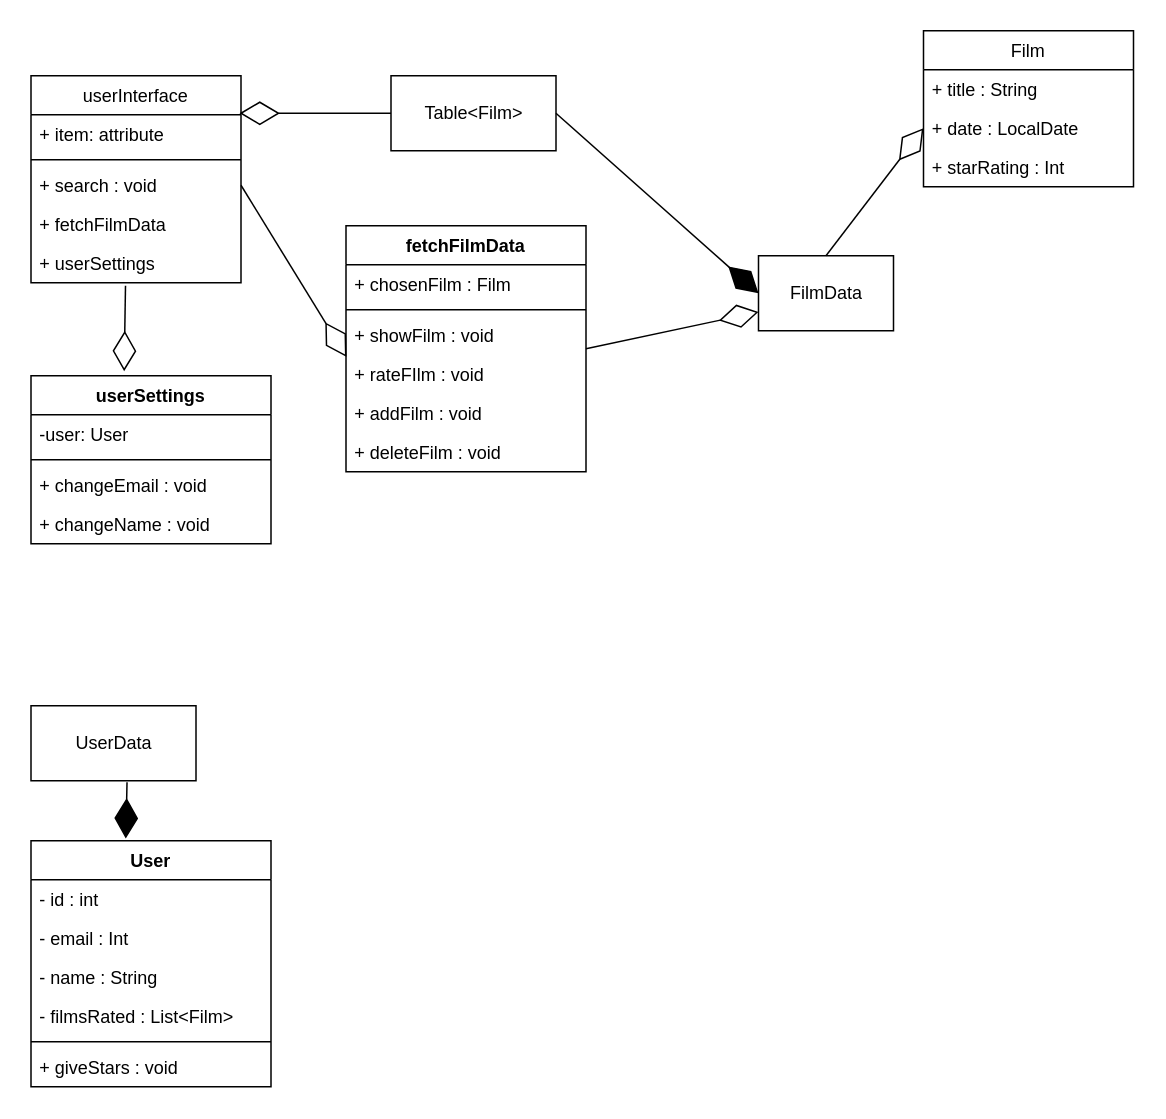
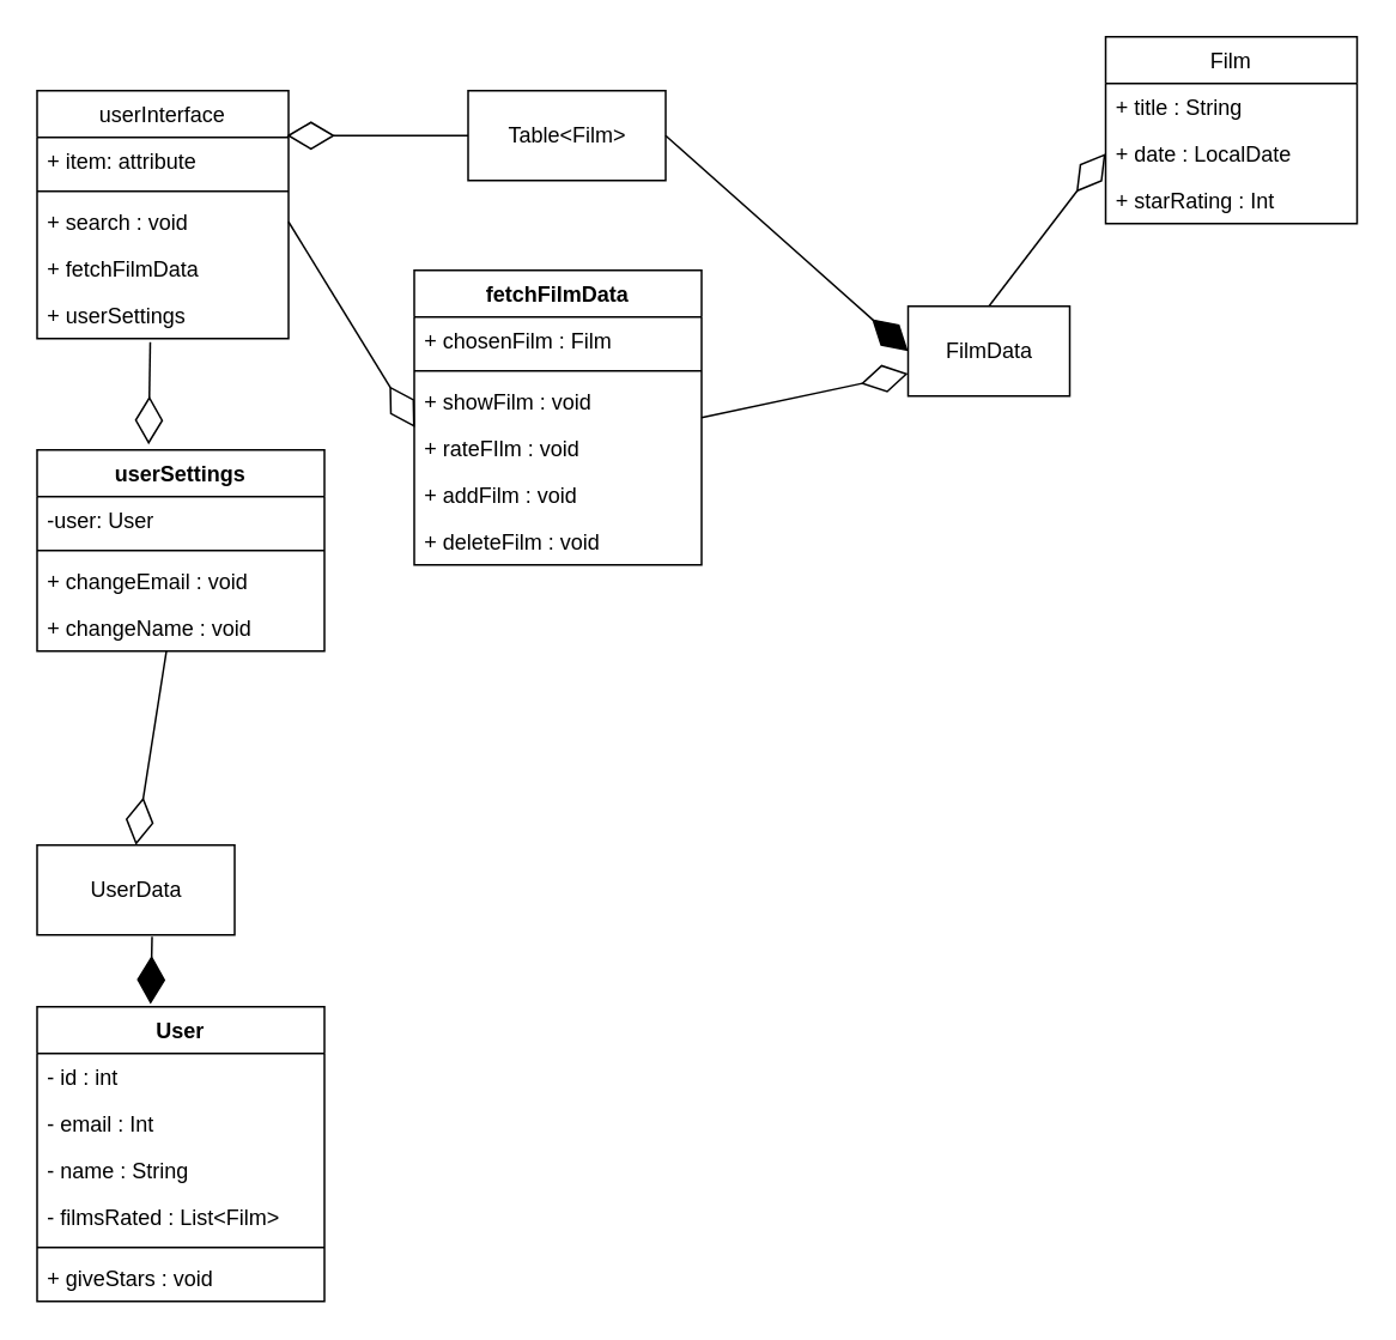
  <mxCell id="0" />
  <mxCell id="1" parent="0" />
  <mxCell id="2" value="Film" style="swimlane;fontStyle=0;childLayout=stackLayout;horizontal=1;startSize=26;fillColor=none;horizontalStack=0;resizeParent=1;resizeParentMax=0;resizeLast=0;collapsible=1;marginBottom=0;" parent="1" vertex="1"><mxGeometry x="615" y="20" width="140" height="104" as="geometry"><mxRectangle x="600" y="-1040" width="60" height="26" as="alternateBounds" /></mxGeometry></mxCell>
  <mxCell id="3" value="+ title : String" style="text;strokeColor=none;fillColor=none;align=left;verticalAlign=top;spacingLeft=4;spacingRight=4;overflow=hidden;rotatable=0;points=[[0,0.5],[1,0.5]];portConstraint=eastwest;" parent="2" vertex="1"><mxGeometry y="26" width="140" height="26" as="geometry" /></mxCell>
  <mxCell id="4" value="+ date : LocalDate" style="text;strokeColor=none;fillColor=none;align=left;verticalAlign=top;spacingLeft=4;spacingRight=4;overflow=hidden;rotatable=0;points=[[0,0.5],[1,0.5]];portConstraint=eastwest;" parent="2" vertex="1"><mxGeometry y="52" width="140" height="26" as="geometry" /></mxCell>
  <mxCell id="5" value="+ starRating : Int" style="text;strokeColor=none;fillColor=none;align=left;verticalAlign=top;spacingLeft=4;spacingRight=4;overflow=hidden;rotatable=0;points=[[0,0.5],[1,0.5]];portConstraint=eastwest;" parent="2" vertex="1"><mxGeometry y="78" width="140" height="26" as="geometry" /></mxCell>
  <mxCell id="6" value="&lt;div&gt;FilmData&lt;/div&gt;" style="html=1;" parent="1" vertex="1"><mxGeometry x="505" y="170" width="90" height="50" as="geometry" /></mxCell>
  <mxCell id="7" value="UserData" style="html=1;" parent="1" vertex="1"><mxGeometry x="20" y="470" width="110" height="50" as="geometry" /></mxCell>
  <mxCell id="8" value="User" style="swimlane;fontStyle=1;align=center;verticalAlign=top;childLayout=stackLayout;horizontal=1;startSize=26;horizontalStack=0;resizeParent=1;resizeParentMax=0;resizeLast=0;collapsible=1;marginBottom=0;" parent="1" vertex="1"><mxGeometry x="20" y="560" width="160" height="164" as="geometry" /></mxCell>
  <mxCell id="9" value="- id : int" style="text;strokeColor=none;fillColor=none;align=left;verticalAlign=top;spacingLeft=4;spacingRight=4;overflow=hidden;rotatable=0;points=[[0,0.5],[1,0.5]];portConstraint=eastwest;" parent="8" vertex="1"><mxGeometry y="26" width="160" height="26" as="geometry" /></mxCell>
  <mxCell id="10" value="- email : Int" style="text;strokeColor=none;fillColor=none;align=left;verticalAlign=top;spacingLeft=4;spacingRight=4;overflow=hidden;rotatable=0;points=[[0,0.5],[1,0.5]];portConstraint=eastwest;" parent="8" vertex="1"><mxGeometry y="52" width="160" height="26" as="geometry" /></mxCell>
  <mxCell id="11" value="- name : String" style="text;strokeColor=none;fillColor=none;align=left;verticalAlign=top;spacingLeft=4;spacingRight=4;overflow=hidden;rotatable=0;points=[[0,0.5],[1,0.5]];portConstraint=eastwest;" parent="8" vertex="1"><mxGeometry y="78" width="160" height="26" as="geometry" /></mxCell>
  <mxCell id="12" value="- filmsRated : List&lt;Film&gt;" style="text;strokeColor=none;fillColor=none;align=left;verticalAlign=top;spacingLeft=4;spacingRight=4;overflow=hidden;rotatable=0;points=[[0,0.5],[1,0.5]];portConstraint=eastwest;" parent="8" vertex="1"><mxGeometry y="104" width="160" height="26" as="geometry" /></mxCell>
  <mxCell id="13" value="" style="line;strokeWidth=1;fillColor=none;align=left;verticalAlign=middle;spacingTop=-1;spacingLeft=3;spacingRight=3;rotatable=0;labelPosition=right;points=[];portConstraint=eastwest;" parent="8" vertex="1"><mxGeometry y="130" width="160" height="8" as="geometry" /></mxCell>
  <mxCell id="14" value="+ giveStars : void" style="text;strokeColor=none;fillColor=none;align=left;verticalAlign=top;spacingLeft=4;spacingRight=4;overflow=hidden;rotatable=0;points=[[0,0.5],[1,0.5]];portConstraint=eastwest;" parent="8" vertex="1"><mxGeometry y="138" width="160" height="26" as="geometry" /></mxCell>
  <mxCell id="15" value="Table&amp;lt;Film&amp;gt;" style="html=1;" parent="1" vertex="1"><mxGeometry x="260" y="50" width="110" height="50" as="geometry" /></mxCell>
  <mxCell id="16" value="fetchFilmData" style="swimlane;fontStyle=1;align=center;verticalAlign=top;childLayout=stackLayout;horizontal=1;startSize=26;horizontalStack=0;resizeParent=1;resizeParentMax=0;resizeLast=0;collapsible=1;marginBottom=0;" parent="1" vertex="1"><mxGeometry x="230" y="150" width="160" height="164" as="geometry" /></mxCell>
  <mxCell id="17" value="+ chosenFilm : Film" style="text;strokeColor=none;fillColor=none;align=left;verticalAlign=top;spacingLeft=4;spacingRight=4;overflow=hidden;rotatable=0;points=[[0,0.5],[1,0.5]];portConstraint=eastwest;" parent="16" vertex="1"><mxGeometry y="26" width="160" height="26" as="geometry" /></mxCell>
  <mxCell id="18" value="" style="line;strokeWidth=1;fillColor=none;align=left;verticalAlign=middle;spacingTop=-1;spacingLeft=3;spacingRight=3;rotatable=0;labelPosition=right;points=[];portConstraint=eastwest;" parent="16" vertex="1"><mxGeometry y="52" width="160" height="8" as="geometry" /></mxCell>
  <mxCell id="19" value="+ showFilm : void" style="text;strokeColor=none;fillColor=none;align=left;verticalAlign=top;spacingLeft=4;spacingRight=4;overflow=hidden;rotatable=0;points=[[0,0.5],[1,0.5]];portConstraint=eastwest;" parent="16" vertex="1"><mxGeometry y="60" width="160" height="26" as="geometry" /></mxCell>
  <mxCell id="20" value="+ rateFIlm : void" style="text;strokeColor=none;fillColor=none;align=left;verticalAlign=top;spacingLeft=4;spacingRight=4;overflow=hidden;rotatable=0;points=[[0,0.5],[1,0.5]];portConstraint=eastwest;" parent="16" vertex="1"><mxGeometry y="86" width="160" height="26" as="geometry" /></mxCell>
  <mxCell id="21" value="+ addFilm : void" style="text;strokeColor=none;fillColor=none;align=left;verticalAlign=top;spacingLeft=4;spacingRight=4;overflow=hidden;rotatable=0;points=[[0,0.5],[1,0.5]];portConstraint=eastwest;" parent="16" vertex="1"><mxGeometry y="112" width="160" height="26" as="geometry" /></mxCell>
  <mxCell id="22" value="+ deleteFilm : void" style="text;strokeColor=none;fillColor=none;align=left;verticalAlign=top;spacingLeft=4;spacingRight=4;overflow=hidden;rotatable=0;points=[[0,0.5],[1,0.5]];portConstraint=eastwest;" parent="16" vertex="1"><mxGeometry y="138" width="160" height="26" as="geometry" /></mxCell>
  <mxCell id="23" value="userSettings" style="swimlane;fontStyle=1;align=center;verticalAlign=top;childLayout=stackLayout;horizontal=1;startSize=26;horizontalStack=0;resizeParent=1;resizeParentMax=0;resizeLast=0;collapsible=1;marginBottom=0;" parent="1" vertex="1"><mxGeometry x="20" y="250" width="160" height="112" as="geometry" /></mxCell>
  <mxCell id="24" value="-user: User" style="text;strokeColor=none;fillColor=none;align=left;verticalAlign=top;spacingLeft=4;spacingRight=4;overflow=hidden;rotatable=0;points=[[0,0.5],[1,0.5]];portConstraint=eastwest;" parent="23" vertex="1"><mxGeometry y="26" width="160" height="26" as="geometry" /></mxCell>
  <mxCell id="25" value="" style="line;strokeWidth=1;fillColor=none;align=left;verticalAlign=middle;spacingTop=-1;spacingLeft=3;spacingRight=3;rotatable=0;labelPosition=right;points=[];portConstraint=eastwest;" parent="23" vertex="1"><mxGeometry y="52" width="160" height="8" as="geometry" /></mxCell>
  <mxCell id="26" value="+ changeEmail : void" style="text;strokeColor=none;fillColor=none;align=left;verticalAlign=top;spacingLeft=4;spacingRight=4;overflow=hidden;rotatable=0;points=[[0,0.5],[1,0.5]];portConstraint=eastwest;" parent="23" vertex="1"><mxGeometry y="60" width="160" height="26" as="geometry" /></mxCell>
  <mxCell id="27" value="+ changeName : void" style="text;strokeColor=none;fillColor=none;align=left;verticalAlign=top;spacingLeft=4;spacingRight=4;overflow=hidden;rotatable=0;points=[[0,0.5],[1,0.5]];portConstraint=eastwest;" parent="23" vertex="1"><mxGeometry y="86" width="160" height="26" as="geometry" /></mxCell>
  <mxCell id="28" value="" style="endArrow=diamondThin;endFill=1;endSize=24;html=1;exitX=1;exitY=0.5;exitDx=0;exitDy=0;entryX=0;entryY=0.5;entryDx=0;entryDy=0;" parent="1" source="15" target="6" edge="1"><mxGeometry width="160" relative="1" as="geometry"><mxPoint x="810" y="410" as="sourcePoint" /><mxPoint x="650" y="330" as="targetPoint" /></mxGeometry></mxCell>
  <mxCell id="29" value="" style="endArrow=diamondThin;endFill=0;endSize=24;html=1;exitX=0;exitY=0.5;exitDx=0;exitDy=0;entryX=0.993;entryY=-0.038;entryDx=0;entryDy=0;entryPerimeter=0;" parent="1" source="15" target="37" edge="1"><mxGeometry width="160" relative="1" as="geometry"><mxPoint x="310" y="320" as="sourcePoint" /><mxPoint x="170" y="100" as="targetPoint" /></mxGeometry></mxCell>
  <mxCell id="30" value="" style="endArrow=diamondThin;endFill=0;endSize=24;html=1;exitX=1;exitY=0.5;exitDx=0;exitDy=0;entryX=0;entryY=0.75;entryDx=0;entryDy=0;" parent="1" source="16" target="6" edge="1"><mxGeometry width="160" relative="1" as="geometry"><mxPoint x="310" y="320" as="sourcePoint" /><mxPoint x="470" y="320" as="targetPoint" /></mxGeometry></mxCell>
  <mxCell id="31" value="" style="endArrow=diamondThin;endFill=0;endSize=24;html=1;exitX=0.5;exitY=0;exitDx=0;exitDy=0;entryX=0;entryY=0.5;entryDx=0;entryDy=0;" parent="1" source="6" target="4" edge="1"><mxGeometry width="160" relative="1" as="geometry"><mxPoint x="330" y="280" as="sourcePoint" /><mxPoint x="580" y="280" as="targetPoint" /></mxGeometry></mxCell>
  <mxCell id="32" value="" style="endArrow=diamondThin;endFill=0;endSize=24;html=1;exitX=1;exitY=0.5;exitDx=0;exitDy=0;entryX=0.002;entryY=1.054;entryDx=0;entryDy=0;entryPerimeter=0;" parent="1" source="39" target="19" edge="1"><mxGeometry width="160" relative="1" as="geometry"><mxPoint x="390" y="197.5" as="sourcePoint" /><mxPoint x="620" y="290" as="targetPoint" /></mxGeometry></mxCell>
+ <mxCell id="33" value="" style="endArrow=diamondThin;endFill=0;endSize=24;html=1;exitX=0.45;exitY=1;exitDx=0;exitDy=0;exitPerimeter=0;entryX=0.5;entryY=0;entryDx=0;entryDy=0;" parent="1" source="27" target="7" edge="1"><mxGeometry width="160" relative="1" as="geometry"><mxPoint x="70" y="330" as="sourcePoint" /><mxPoint x="140" y="611" as="targetPoint" /></mxGeometry></mxCell>
  <mxCell id="34" value="" style="endArrow=diamondThin;endFill=1;endSize=24;html=1;exitX=0.582;exitY=1.02;exitDx=0;exitDy=0;entryX=0.395;entryY=-0.009;entryDx=0;entryDy=0;entryPerimeter=0;exitPerimeter=0;" parent="1" source="7" target="8" edge="1"><mxGeometry width="160" relative="1" as="geometry"><mxPoint x="520" y="300" as="sourcePoint" /><mxPoint x="610" y="320" as="targetPoint" /></mxGeometry></mxCell>
  <mxCell id="35" value="" style="endArrow=diamondThin;endFill=0;endSize=24;html=1;exitX=0.45;exitY=1.077;exitDx=0;exitDy=0;entryX=0.388;entryY=-0.027;entryDx=0;entryDy=0;exitPerimeter=0;entryPerimeter=0;" parent="1" source="41" target="23" edge="1"><mxGeometry width="160" relative="1" as="geometry"><mxPoint x="335" y="210" as="sourcePoint" /><mxPoint x="480" y="230" as="targetPoint" /></mxGeometry></mxCell>
  <mxCell id="36" value="userInterface" style="swimlane;fontStyle=0;childLayout=stackLayout;horizontal=1;startSize=26;fillColor=none;horizontalStack=0;resizeParent=1;resizeParentMax=0;resizeLast=0;collapsible=1;marginBottom=0;" parent="1" vertex="1"><mxGeometry x="20" y="50" width="140" height="138" as="geometry" /></mxCell>
  <mxCell id="37" value="+ item: attribute" style="text;strokeColor=none;fillColor=none;align=left;verticalAlign=top;spacingLeft=4;spacingRight=4;overflow=hidden;rotatable=0;points=[[0,0.5],[1,0.5]];portConstraint=eastwest;" parent="36" vertex="1"><mxGeometry y="26" width="140" height="26" as="geometry" /></mxCell>
  <mxCell id="38" value="" style="line;strokeWidth=1;fillColor=none;align=left;verticalAlign=middle;spacingTop=-1;spacingLeft=3;spacingRight=3;rotatable=0;labelPosition=right;points=[];portConstraint=eastwest;" parent="36" vertex="1"><mxGeometry y="52" width="140" height="8" as="geometry" /></mxCell>
  <mxCell id="39" value="+ search : void" style="text;strokeColor=none;fillColor=none;align=left;verticalAlign=top;spacingLeft=4;spacingRight=4;overflow=hidden;rotatable=0;points=[[0,0.5],[1,0.5]];portConstraint=eastwest;" parent="36" vertex="1"><mxGeometry y="60" width="140" height="26" as="geometry" /></mxCell>
  <mxCell id="40" value="+ fetchFilmData" style="text;strokeColor=none;fillColor=none;align=left;verticalAlign=top;spacingLeft=4;spacingRight=4;overflow=hidden;rotatable=0;points=[[0,0.5],[1,0.5]];portConstraint=eastwest;" parent="36" vertex="1"><mxGeometry y="86" width="140" height="26" as="geometry" /></mxCell>
  <mxCell id="41" value="+ userSettings" style="text;strokeColor=none;fillColor=none;align=left;verticalAlign=top;spacingLeft=4;spacingRight=4;overflow=hidden;rotatable=0;points=[[0,0.5],[1,0.5]];portConstraint=eastwest;" parent="36" vertex="1"><mxGeometry y="112" width="140" height="26" as="geometry" /></mxCell>
